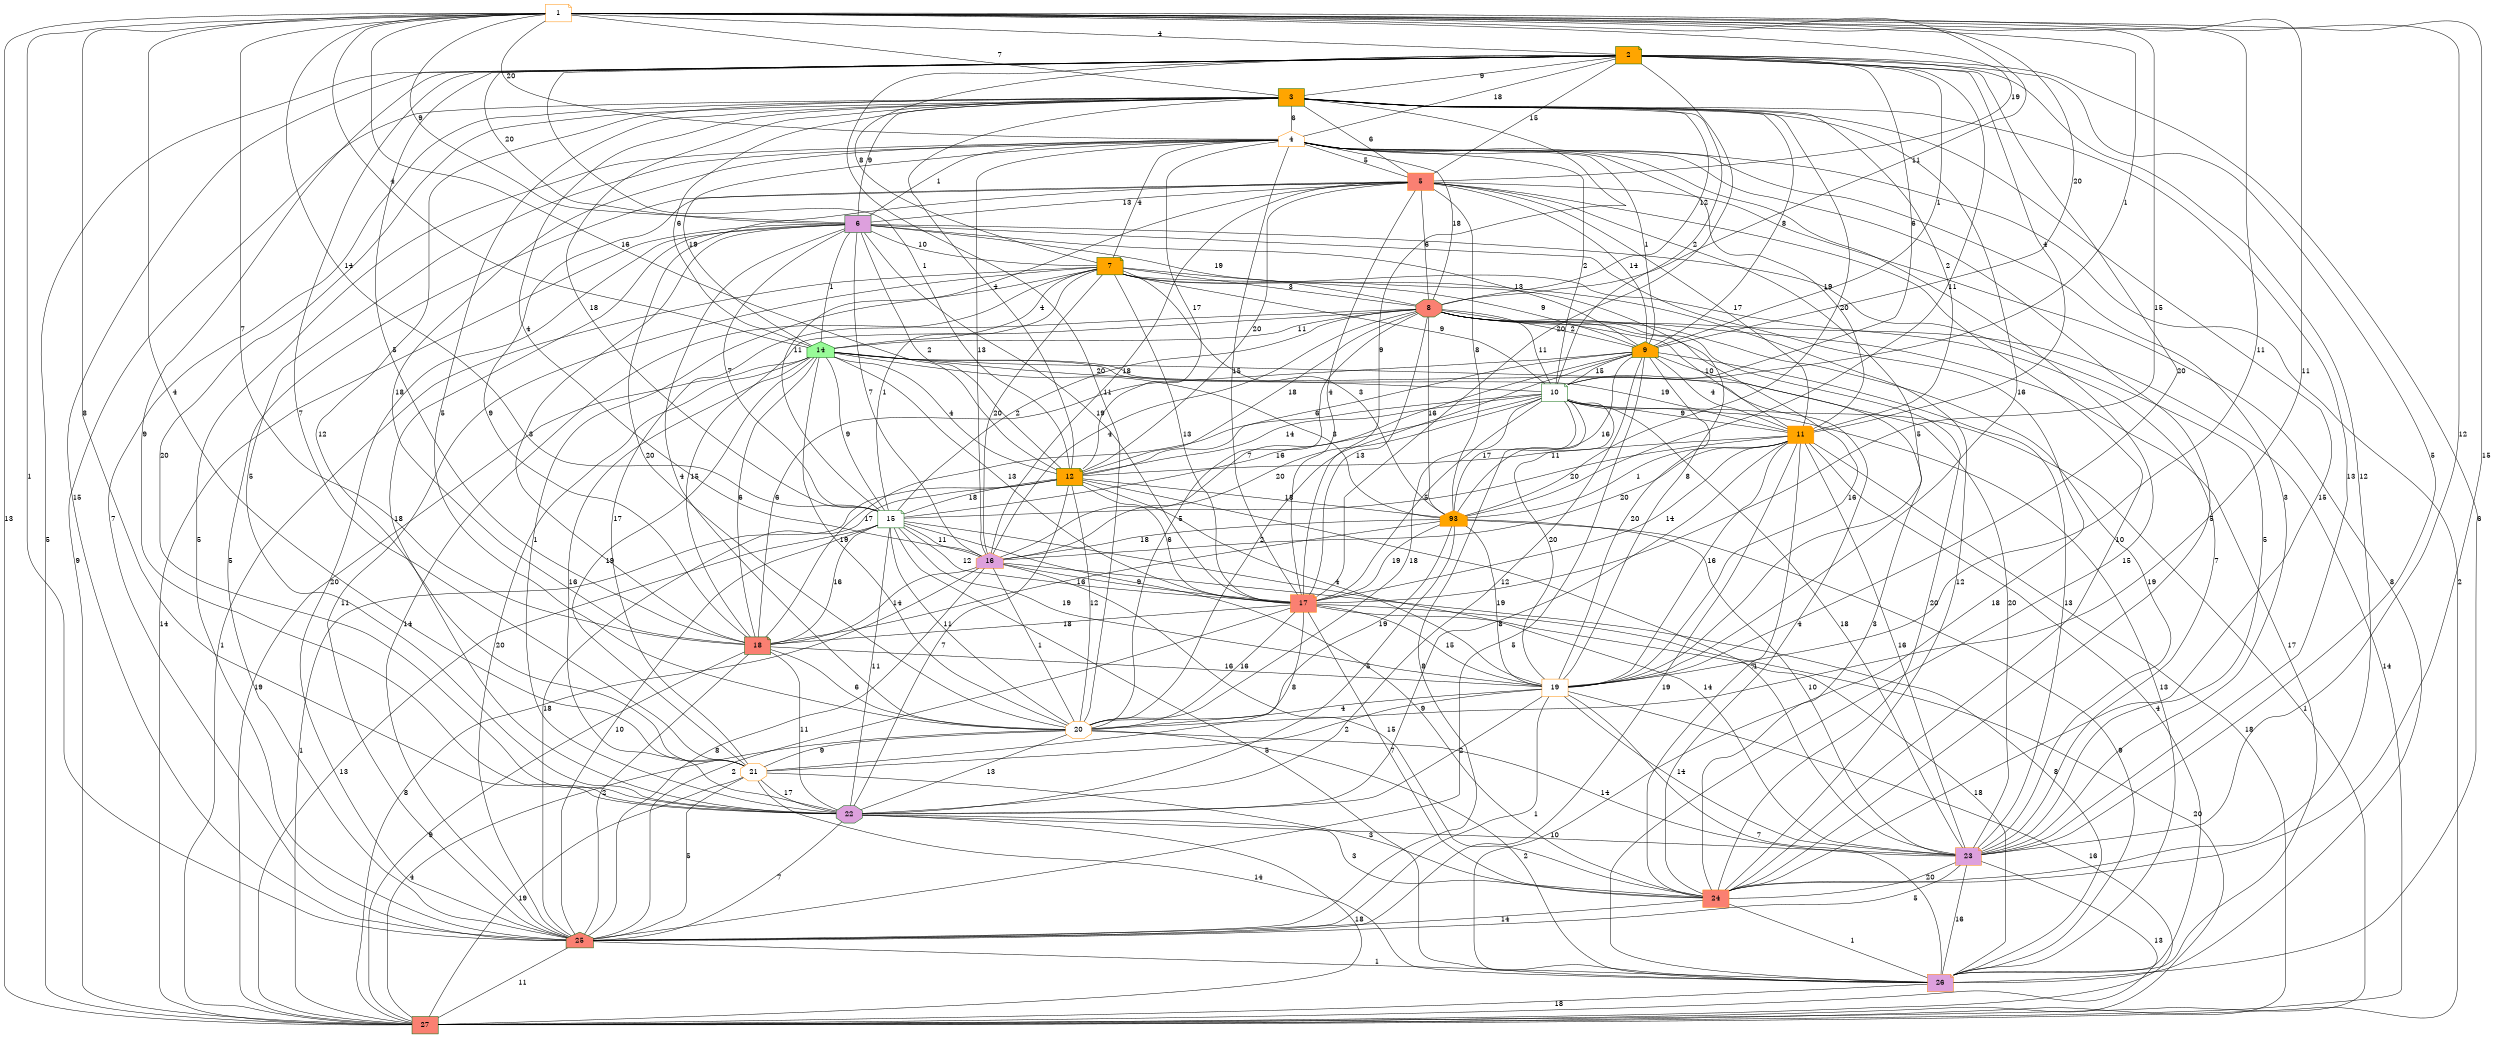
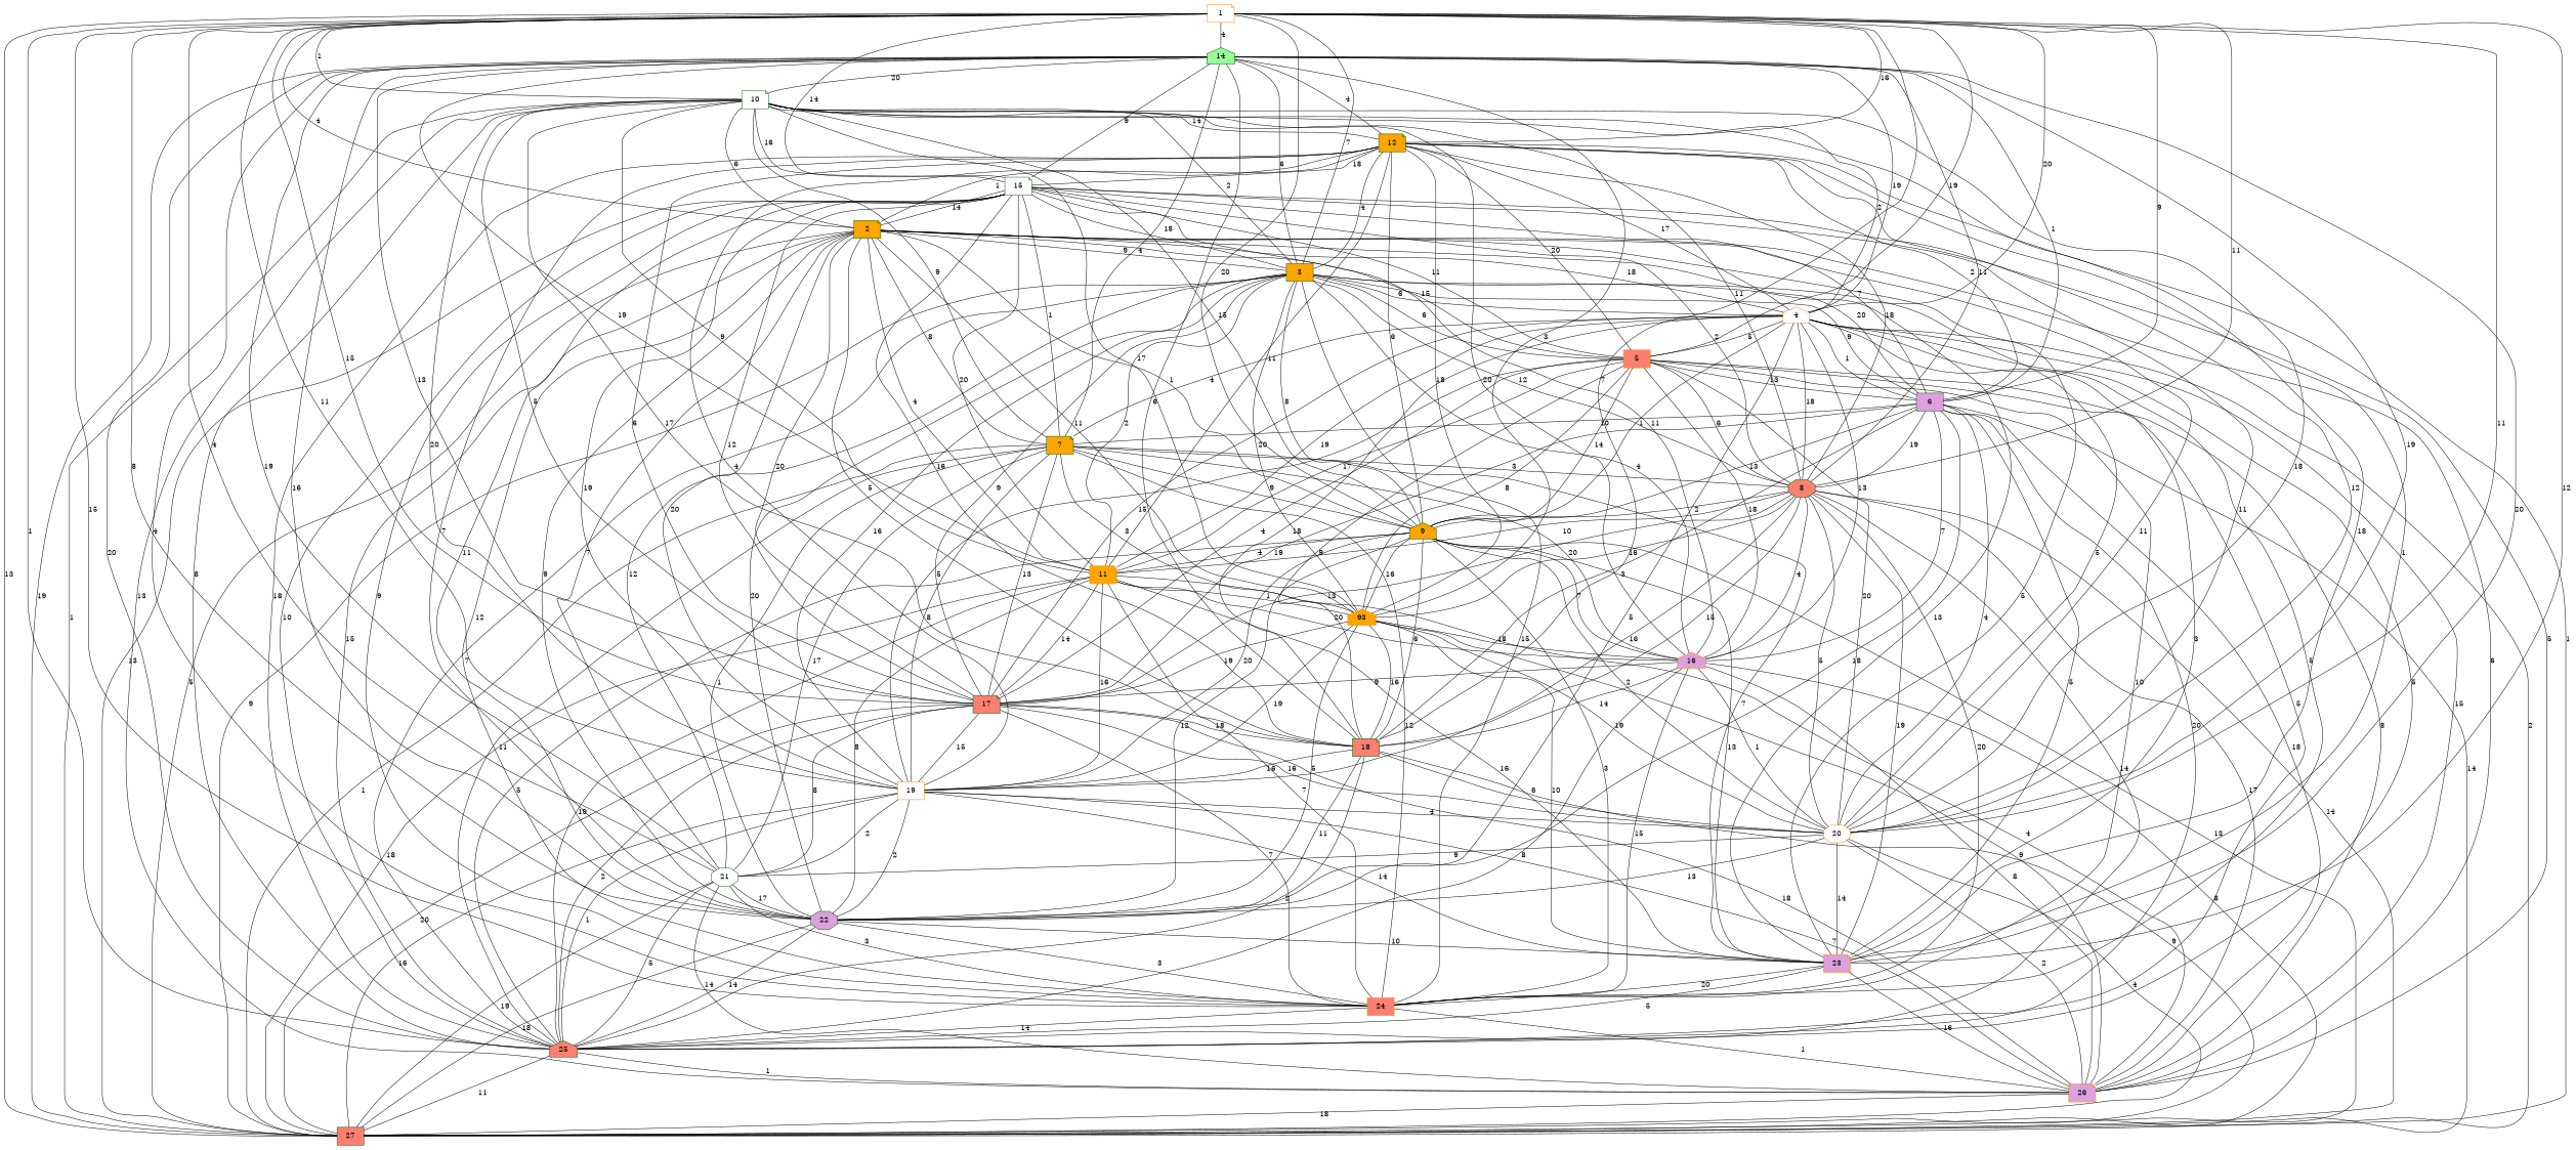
  graph {
    node [color=darkgreen fillcolor=white shape=note style=filled]
    1 [color=darkorange]
    27 [fillcolor=salmon shape=box]
    25 [fillcolor=salmon shape=house]
    23 [color=darkorange fillcolor=plum]
    18 [fillcolor=salmon]
    14 [fillcolor=palegreen shape=house]
    9 [fillcolor=orange shape=house]
    5 [color=darkorange fillcolor=salmon shape=box]
-   21 [color=darkorange shape=octagon]
+   21 [shape=octagon]
    3 [fillcolor=orange shape=box]
    4 [color=darkorange shape=house]
-   17 [color=darkorange fillcolor=salmon]
+   17 [fillcolor=salmon]
    20 [color=darkorange shape=octagon]
    24 [color=darkorange fillcolor=salmon shape=box]
    6 [fillcolor=plum shape=box]
    8 [fillcolor=salmon shape=octagon]
    12 [fillcolor=orange]
    22 [fillcolor=plum shape=octagon]
    19 [color=darkorange shape=box]
    10
    15
    2 [fillcolor=orange]
    26 [color=darkorange fillcolor=plum]
    11 [color=darkorange fillcolor=orange]
    n25 [color=darkorange fillcolor=orange label=93 shape=house]
    16 [color=darkorange fillcolor=plum shape=house]
    7 [fillcolor=orange]
    1 -- 27 [label=13]
    1 -- 25 [label=1]
    1 -- 23 [label=12]
    1 -- 18 [label=7]
    1 -- 14 [label=4]
    1 -- 9 [label=20]
    1 -- 5 [label=19]
    1 -- 21 [label=4]
    1 -- 3 [label=7]
    1 -- 4 [label=20]
    1 -- 17 [label=15]
    1 -- 20 [label=11]
    1 -- 24 [label=15]
    1 -- 6 [label=9]
    1 -- 8 [label=11]
    1 -- 12 [label=16]
    1 -- 22 [label=8]
    1 -- 19 [label=11]
    1 -- 10 [label=1]
    1 -- 15 [label=14]
    1 -- 2 [label=4]
    25 -- 27 [label=11]
    25 -- 26 [label=1]
-   23 -- 27 [label=13]
+   9 -- 27 [label=13]
    23 -- 25 [label=5]
    23 -- 24 [label=20]
    23 -- 26 [label=16]
    18 -- 27 [label=9]
    18 -- 25 [label=2]
    18 -- 20 [label=6]
    18 -- 22 [label=11]
    18 -- 19 [label=16]
    14 -- 27 [label=19]
    14 -- 25 [label=20]
    14 -- 23 [label=20]
    14 -- 18 [label=6]
    14 -- 21 [label=19]
    14 -- 17 [label=13]
    14 -- 20 [label=19]
    14 -- 24 [label=4]
    14 -- 22 [label=16]
    14 -- 10 [label=20]
    14 -- 15 [label=9]
    9 -- 25 [label=5]
    9 -- 23 [label=13]
    9 -- 18 [label=6]
    9 -- 20 [label=2]
    9 -- 24 [label=3]
    9 -- 12 [label=6]
    9 -- 22 [label=12]
    9 -- 19 [label=20]
    9 -- 10 [label=15]
    9 -- 11 [label=4]
    9 -- n25 [label=16]
    9 -- 16 [label=7]
    5 -- 25 [label=5]
    5 -- 18 [label=9]
    5 -- 9 [label=14]
    5 -- 17 [label=4]
    5 -- 20 [label=20]
    5 -- 24 [label=10]
    5 -- 6 [label=13]
    5 -- 8 [label=6]
    5 -- 12 [label=20]
    5 -- 19 [label=5]
    5 -- 15 [label=11]
    5 -- 26 [label=8]
    5 -- 11 [label=17]
    5 -- n25 [label=8]
    5 -- 16 [label=18]
    21 -- 27 [label=19]
    21 -- 25 [label=5]
    21 -- 24 [label=3]
    21 -- 22 [label=17]
    21 -- 26 [label=14]
    3 -- 27 [label=9]
    3 -- 25 [label=7]
    3 -- 23 [label=13]
    3 -- 14 [label=6]
    3 -- 9 [label=8]
    3 -- 5 [label=6]
    3 -- 21 [label=12]
    3 -- 4 [label=6]
    3 -- 17 [label=9]
    3 -- 20 [label=5]
    3 -- 24 [label=15]
    3 -- 6 [label=9]
    3 -- 8 [label=12]
    3 -- 12 [label=4]
    3 -- 22 [label=20]
    3 -- 19 [label=16]
    3 -- 10 [label=2]
    3 -- 15 [label=18]
    3 -- 11 [label=2]
    3 -- n25 [label=20]
    3 -- 16 [label=4]
    4 -- 27 [label=2]
    4 -- 25 [label=5]
    4 -- 23 [label=3]
    4 -- 18 [label=18]
    4 -- 14 [label=19]
    4 -- 9 [label=1]
    4 -- 5 [label=5]
    4 -- 17 [label=15]
    4 -- 24 [label=5]
    4 -- 6 [label=1]
    4 -- 8 [label=18]
    4 -- 12 [label=17]
    4 -- 22 [label=5]
    4 -- 10 [label=2]
    4 -- 26 [label=15]
    4 -- 11 [label=19]
    4 -- 16 [label=13]
    4 -- 7 [label=4]
    17 -- 27 [label=20]
    17 -- 25 [label=2]
    17 -- 18 [label=18]
    17 -- 21 [label=8]
    17 -- 20 [label=16]
    17 -- 24 [label=7]
    17 -- 19 [label=15]
    17 -- 26 [label=18]
    20 -- 27 [label=4]
    20 -- 23 [label=14]
    20 -- 21 [label=9]
    20 -- 22 [label=13]
    20 -- 26 [label=2]
    24 -- 25 [label=14]
    24 -- 26 [label=1]
    6 -- 27 [label=14]
    6 -- 25 [label=20]
    6 -- 23 [label=5]
    6 -- 18 [label=3]
    6 -- 14 [label=1]
    6 -- 9 [label=13]
    6 -- 17 [label=19]
    6 -- 20 [label=4]
    6 -- 8 [label=19]
    6 -- 12 [label=2]
    6 -- 22 [label=18]
    6 -- 15 [label=7]
    6 -- 26 [label=18]
    6 -- 16 [label=7]
    6 -- 7 [label=10]
    8 -- 27 [label=14]
    8 -- 25 [label=14]
    8 -- 23 [label=19]
    8 -- 18 [label=15]
    8 -- 14 [label=11]
    8 -- 9 [label=2]
    8 -- 17 [label=13]
    8 -- 20 [label=5]
    8 -- 24 [label=20]
    8 -- 12 [label=18]
    8 -- 19 [label=16]
    8 -- 10 [label=11]
    8 -- 15 [label=2]
    8 -- 26 [label=17]
    8 -- 11 [label=10]
    8 -- n25 [label=16]
    8 -- 16 [label=4]
    12 -- 27 [label=1]
    12 -- 25 [label=18]
    12 -- 23 [label=1]
    12 -- 14 [label=4]
    12 -- 17 [label=6]
    12 -- 20 [label=12]
    12 -- 22 [label=7]
    12 -- 19 [label=4]
    12 -- 15 [label=18]
    12 -- n25 [label=18]
    22 -- 27 [label=18]
-   22 -- 25 [label=7]
+   22 -- 25 [label=14]
    22 -- 23 [label=10]
    22 -- 24 [label=3]
    19 -- 27 [label=16]
    19 -- 25 [label=1]
    19 -- 23 [label=14]
    19 -- 21 [label=2]
    19 -- 20 [label=4]
    19 -- 22 [label=2]
    19 -- 26 [label=7]
    10 -- 27 [label=1]
    10 -- 25 [label=8]
    10 -- 23 [label=18]
    10 -- 18 [label=17]
    10 -- 17 [label=5]
    10 -- 20 [label=18]
    10 -- 12 [label=14]
    10 -- 19 [label=20]
    10 -- 15 [label=16]
    10 -- 26 [label=13]
    10 -- 11 [label=9]
    10 -- n25 [label=17]
    10 -- 16 [label=20]
    15 -- 27 [label=13]
    15 -- 25 [label=10]
-   15 -- 23 [label=14]
+   15 -- 2 [label=14]
    15 -- 18 [label=16]
    15 -- 17 [label=12]
    15 -- 20 [label=11]
    15 -- 24 [label=9]
    15 -- 22 [label=11]
    15 -- 19 [label=19]
    15 -- 26 [label=5]
    15 -- 16 [label=11]
    2 -- 27 [label=5]
    2 -- 25 [label=15]
    2 -- 23 [label=5]
    2 -- 18 [label=5]
    2 -- 9 [label=1]
    2 -- 5 [label=15]
    2 -- 21 [label=7]
    2 -- 3 [label=9]
    2 -- 4 [label=18]
    2 -- 17 [label=20]
    2 -- 20 [label=11]
    2 -- 24 [label=12]
    2 -- 6 [label=20]
    2 -- 12 [label=1]
    2 -- 22 [label=9]
    2 -- 19 [label=20]
    2 -- 10 [label=6]
    2 -- 26 [label=6]
    2 -- 11 [label=4]
    2 -- n25 [label=11]
    2 -- 7 [label=8]
    26 -- 27 [label=18]
    11 -- 27 [label=18]
    11 -- 25 [label=19]
    11 -- 23 [label=16]
    11 -- 14 [label=19]
    11 -- 17 [label=14]
    11 -- 24 [label=7]
    11 -- 12 [label=11]
    11 -- 22 [label=8]
    11 -- 19 [label=16]
    11 -- 15 [label=20]
    11 -- 26 [label=4]
    11 -- n25 [label=1]
    11 -- 16 [label=20]
    n25 -- 23 [label=10]
    n25 -- 18 [label=16]
    n25 -- 14 [label=3]
    n25 -- 17 [label=19]
    n25 -- 20 [label=19]
    n25 -- 22 [label=5]
    n25 -- 19 [label=19]
    n25 -- 26 [label=9]
    n25 -- 16 [label=18]
    16 -- 27 [label=8]
    16 -- 25 [label=8]
    16 -- 18 [label=14]
    16 -- 17 [label=9]
    16 -- 20 [label=1]
    16 -- 24 [label=15]
    16 -- 26 [label=8]
    7 -- 27 [label=1]
    7 -- 25 [label=11]
    7 -- 23 [label=7]
    7 -- 14 [label=4]
    7 -- 9 [label=9]
    7 -- 21 [label=17]
    7 -- 17 [label=13]
    7 -- 24 [label=12]
    7 -- 8 [label=3]
    7 -- 22 [label=1]
    7 -- 19 [label=8]
    7 -- 10 [label=9]
    7 -- 15 [label=1]
    7 -- n25 [label=3]
    7 -- 16 [label=20]
  }
